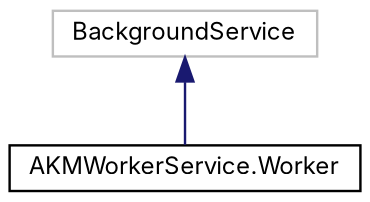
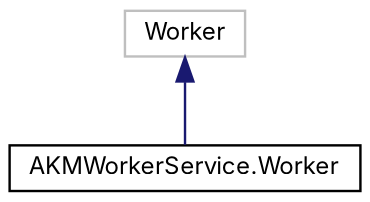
  digraph {
    rankdir=TB
    fontname=Inter
    node [fillcolor=white fontname=Inter fontsize=10 shape=record style=filled]
-   n1 [color=grey75 height=0.2 label=BackgroundService width=0.4]
+   n1 [color=grey75 height=0.2 label=Worker width=0.4]
    n2 [color=black height=0.2 label="AKMWorkerService.Worker" width=0.4]
    n1 -> n2 [color=midnightblue dir=back fontname=Inter fontsize=10 labelfontname=Helvetica labelfontsize=10 style=solid]
  }
